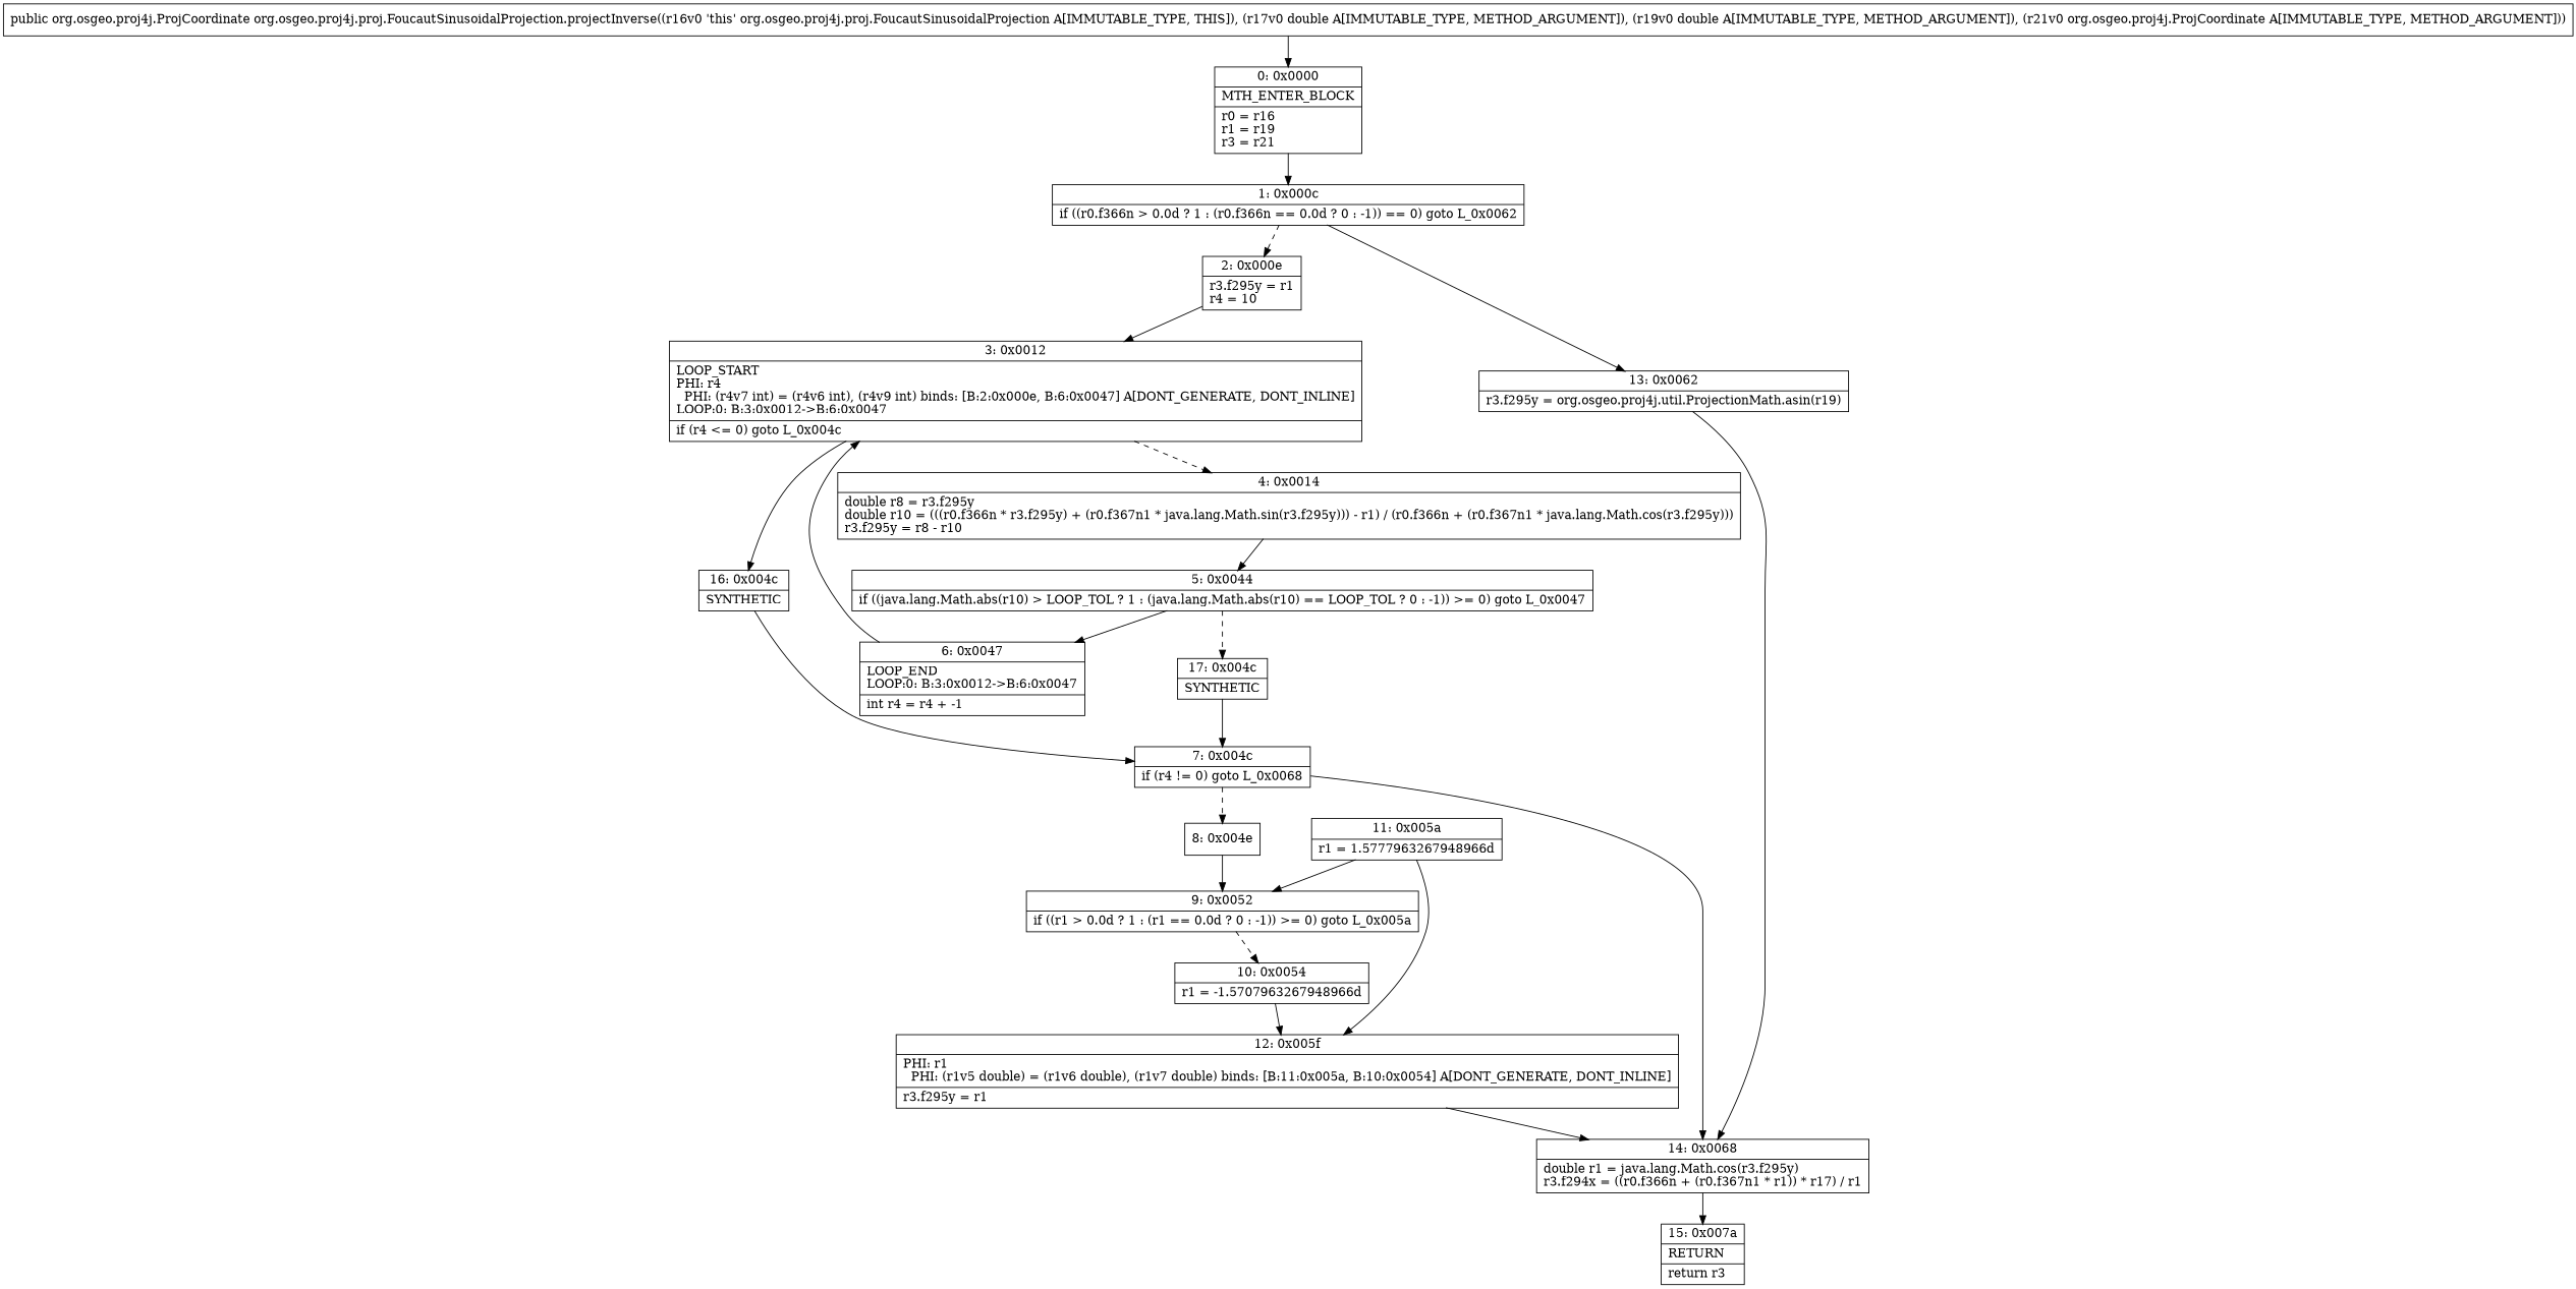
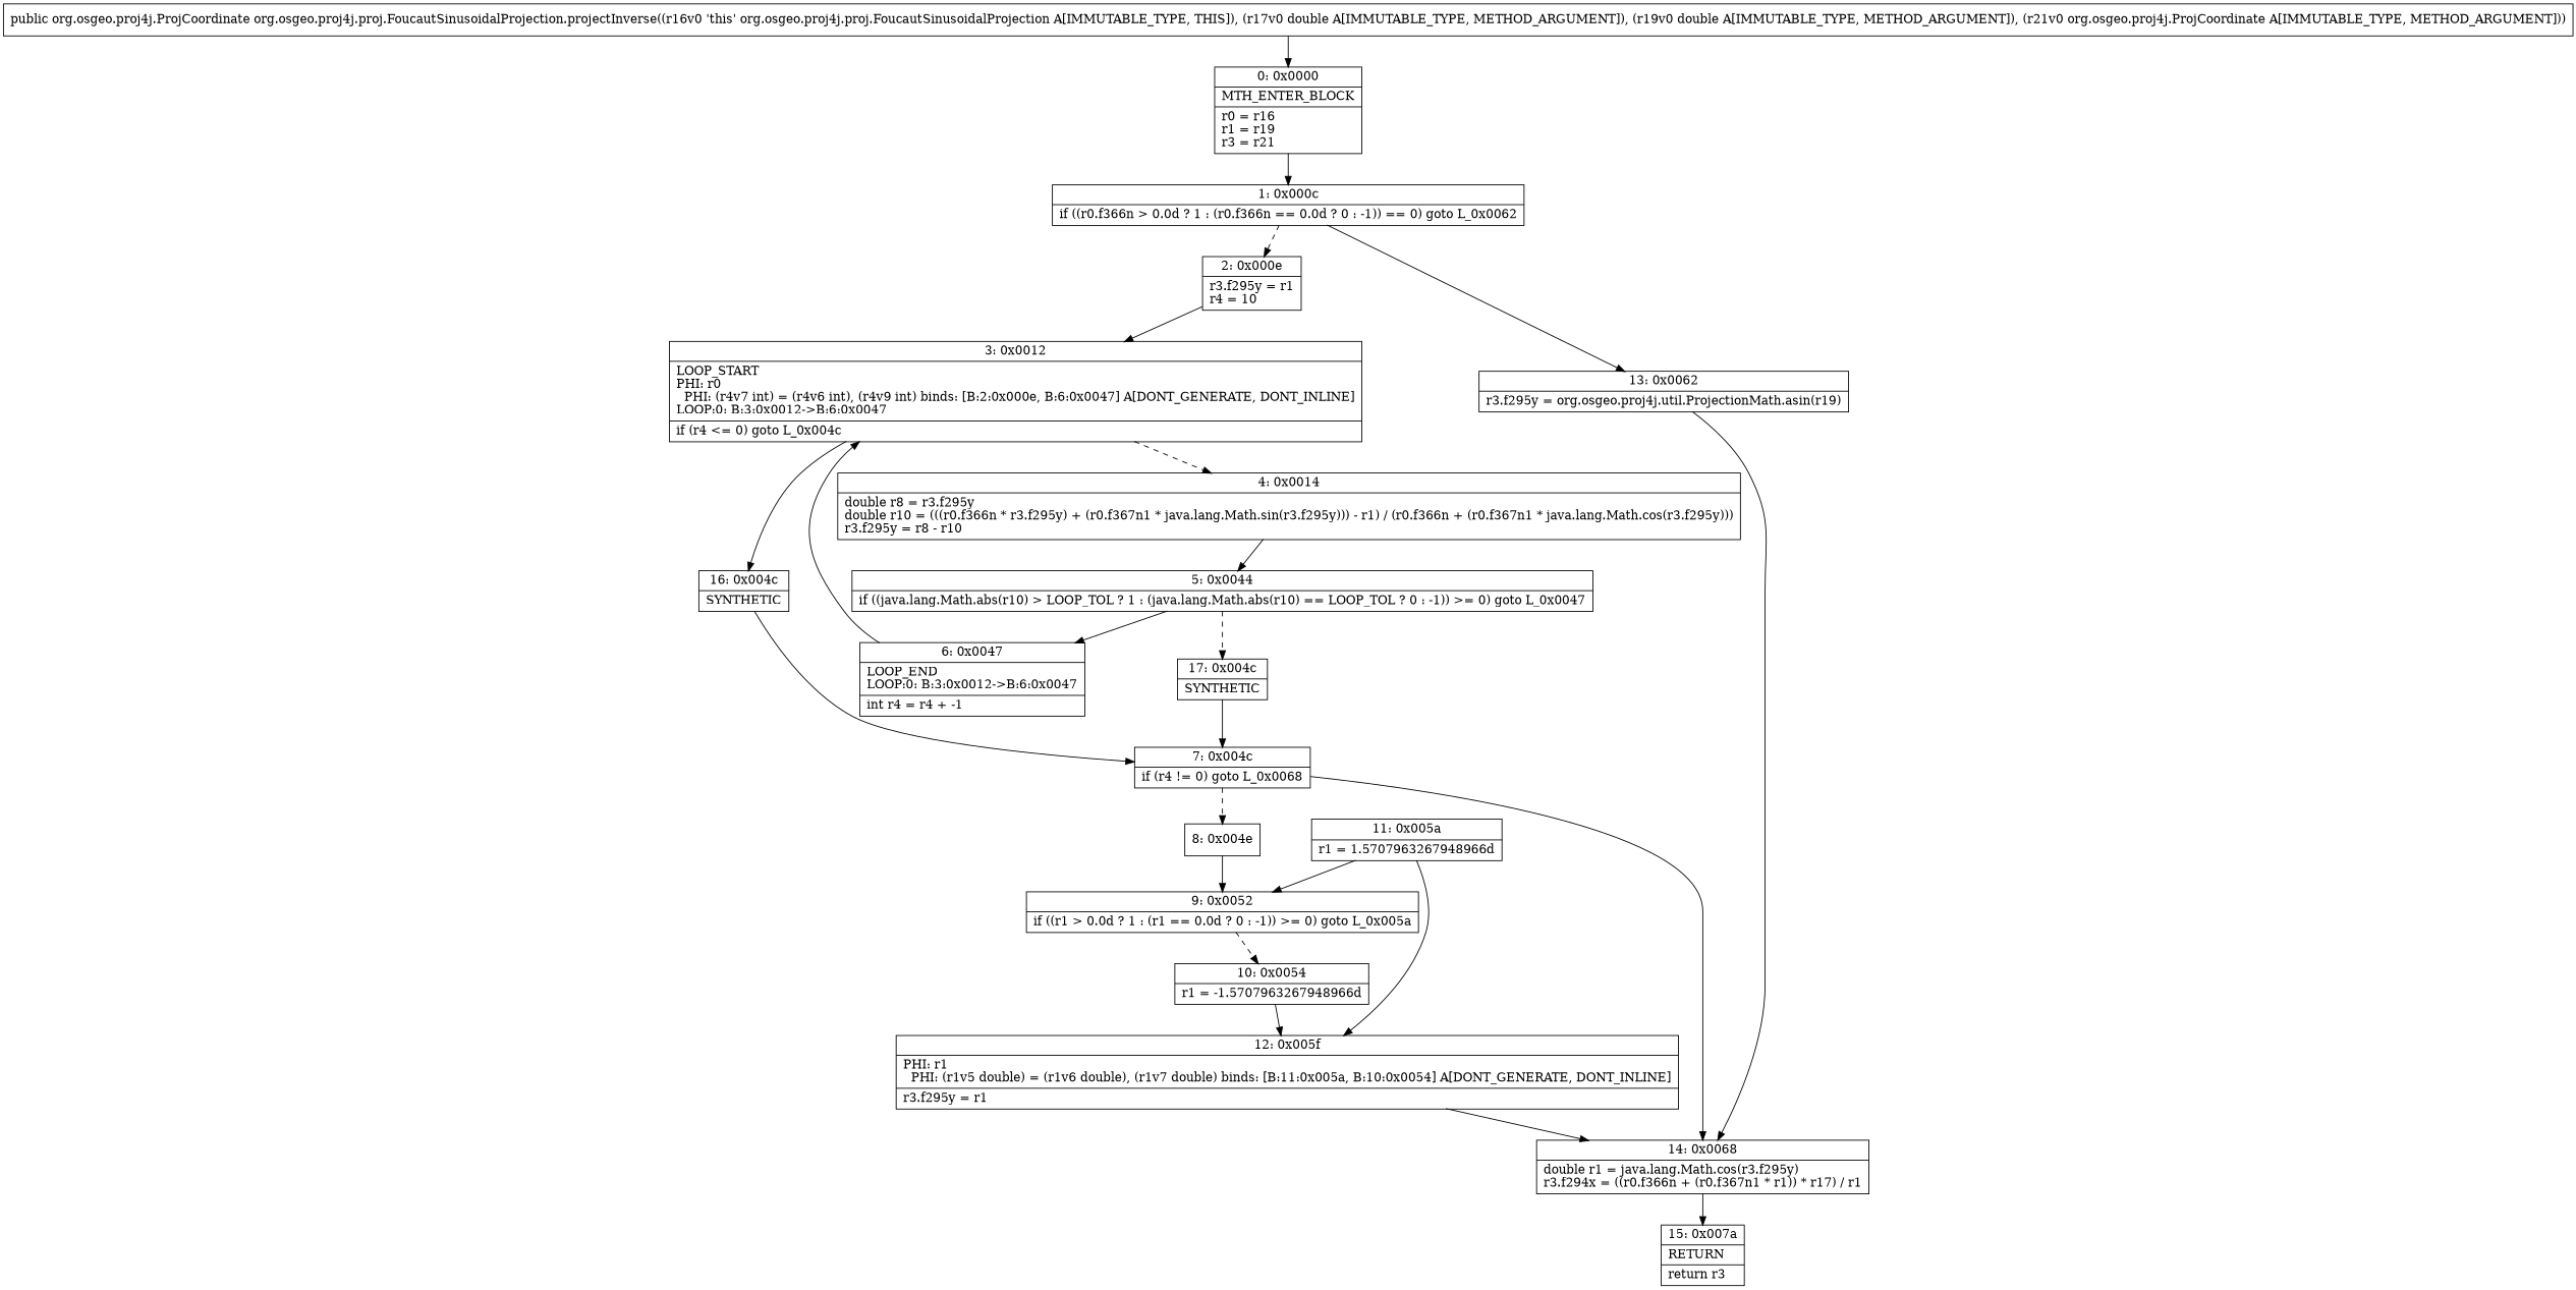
  digraph {
    node [shape=record]
    n1 [label="{0\:\ 0x0000|MTH_ENTER_BLOCK\l|r0 = r16\lr1 = r19\lr3 = r21\l}"]
    n2 [label="{1\:\ 0x000c|if ((r0.f366n \> 0.0d ? 1 : (r0.f366n == 0.0d ? 0 : \-1)) == 0) goto L_0x0062\l}"]
    n3 [label="{2\:\ 0x000e|r3.f295y = r1\lr4 = 10\l}"]
    n4 [label="{13\:\ 0x0062|r3.f295y = org.osgeo.proj4j.util.ProjectionMath.asin(r19)\l}"]
-   n5 [label="{3\:\ 0x0012|LOOP_START\lPHI: r4 \l  PHI: (r4v7 int) = (r4v6 int), (r4v9 int) binds: [B:2:0x000e, B:6:0x0047] A[DONT_GENERATE, DONT_INLINE]\lLOOP:0: B:3:0x0012\-\>B:6:0x0047\l|if (r4 \<= 0) goto L_0x004c\l}"]
+   n5 [label="{3\:\ 0x0012|LOOP_START\lPHI: r0 \l  PHI: (r4v7 int) = (r4v6 int), (r4v9 int) binds: [B:2:0x000e, B:6:0x0047] A[DONT_GENERATE, DONT_INLINE]\lLOOP:0: B:3:0x0012\-\>B:6:0x0047\l|if (r4 \<= 0) goto L_0x004c\l}"]
    n6 [label="{14\:\ 0x0068|double r1 = java.lang.Math.cos(r3.f295y)\lr3.f294x = ((r0.f366n + (r0.f367n1 * r1)) * r17) \/ r1\l}"]
    n7 [label="{4\:\ 0x0014|double r8 = r3.f295y\ldouble r10 = (((r0.f366n * r3.f295y) + (r0.f367n1 * java.lang.Math.sin(r3.f295y))) \- r1) \/ (r0.f366n + (r0.f367n1 * java.lang.Math.cos(r3.f295y)))\lr3.f295y = r8 \- r10\l}"]
    n8 [label="{16\:\ 0x004c|SYNTHETIC\l}"]
    n9 [label="{5\:\ 0x0044|if ((java.lang.Math.abs(r10) \> LOOP_TOL ? 1 : (java.lang.Math.abs(r10) == LOOP_TOL ? 0 : \-1)) \>= 0) goto L_0x0047\l}"]
    n10 [label="{7\:\ 0x004c|if (r4 != 0) goto L_0x0068\l}"]
    n11 [label="{6\:\ 0x0047|LOOP_END\lLOOP:0: B:3:0x0012\-\>B:6:0x0047\l|int r4 = r4 + \-1\l}"]
    n12 [label="{17\:\ 0x004c|SYNTHETIC\l}"]
    n13 [label="{8\:\ 0x004e}"]
    n14 [label="{9\:\ 0x0052|if ((r1 \> 0.0d ? 1 : (r1 == 0.0d ? 0 : \-1)) \>= 0) goto L_0x005a\l}"]
    n15 [label="{15\:\ 0x007a|RETURN\l|return r3\l}"]
    n16 [label="{10\:\ 0x0054|r1 = \-1.5707963267948966d\l}"]
    n17 [label="{12\:\ 0x005f|PHI: r1 \l  PHI: (r1v5 double) = (r1v6 double), (r1v7 double) binds: [B:11:0x005a, B:10:0x0054] A[DONT_GENERATE, DONT_INLINE]\l|r3.f295y = r1\l}"]
-   n18 [label="{11\:\ 0x005a|r1 = 1.5777963267948966d\l}"]
+   n18 [label="{11\:\ 0x005a|r1 = 1.5707963267948966d\l}"]
    n19 [label="{public org.osgeo.proj4j.ProjCoordinate org.osgeo.proj4j.proj.FoucautSinusoidalProjection.projectInverse((r16v0 'this' org.osgeo.proj4j.proj.FoucautSinusoidalProjection A[IMMUTABLE_TYPE, THIS]), (r17v0 double A[IMMUTABLE_TYPE, METHOD_ARGUMENT]), (r19v0 double A[IMMUTABLE_TYPE, METHOD_ARGUMENT]), (r21v0 org.osgeo.proj4j.ProjCoordinate A[IMMUTABLE_TYPE, METHOD_ARGUMENT])) }"]
    n1 -> n2
    n2 -> n3 [style=dashed]
    n2 -> n4
    n3 -> n5
    n4 -> n6
    n5 -> n7 [style=dashed]
    n5 -> n8
    n6 -> n15
    n7 -> n9
    n8 -> n10
    n9 -> n11
    n9 -> n12 [style=dashed]
    n10 -> n6
    n10 -> n13 [style=dashed]
    n11 -> n5
    n12 -> n10
    n13 -> n14
    n14 -> n16 [style=dashed]
    n16 -> n17
    n17 -> n6
    n18 -> n14
    n18 -> n17
    n19 -> n1
  }
